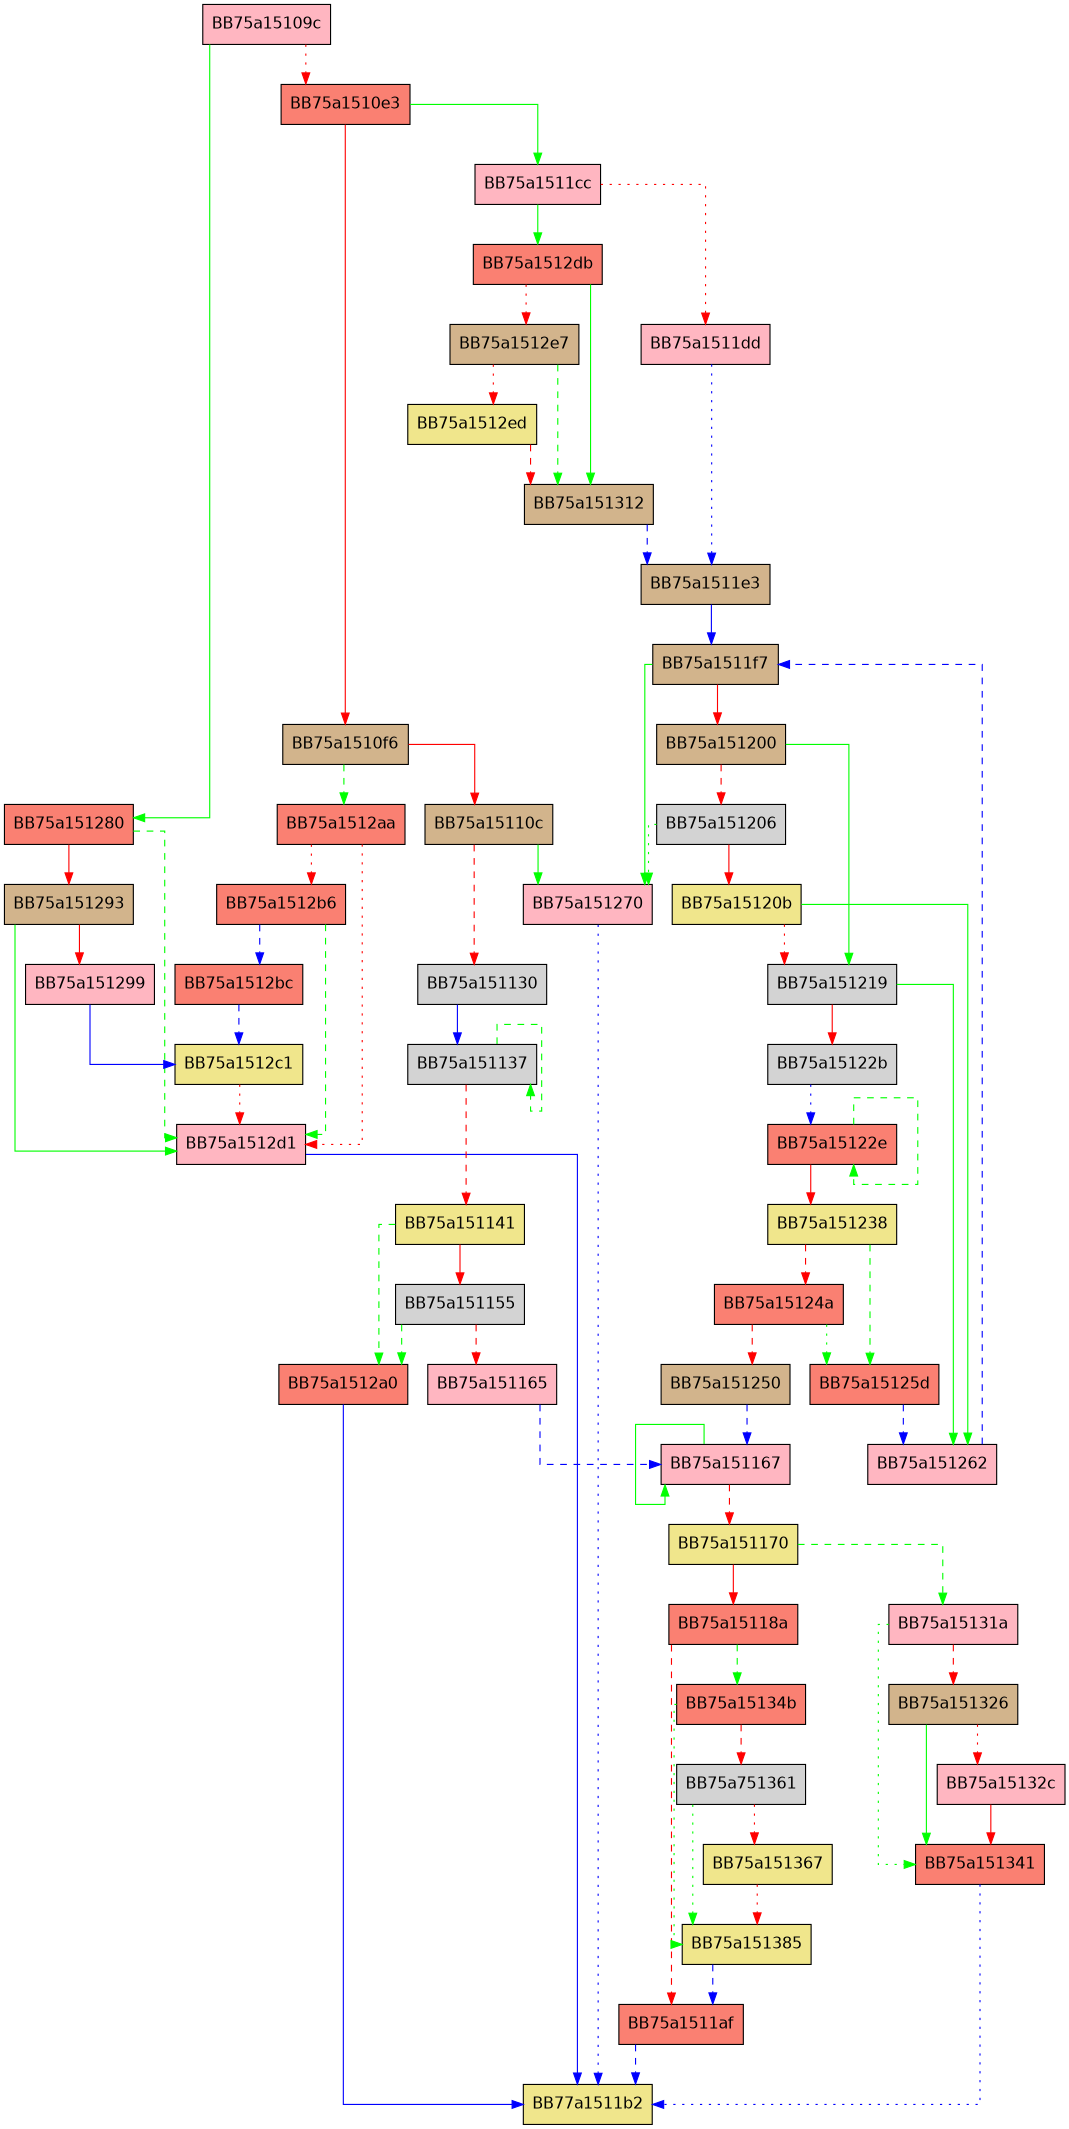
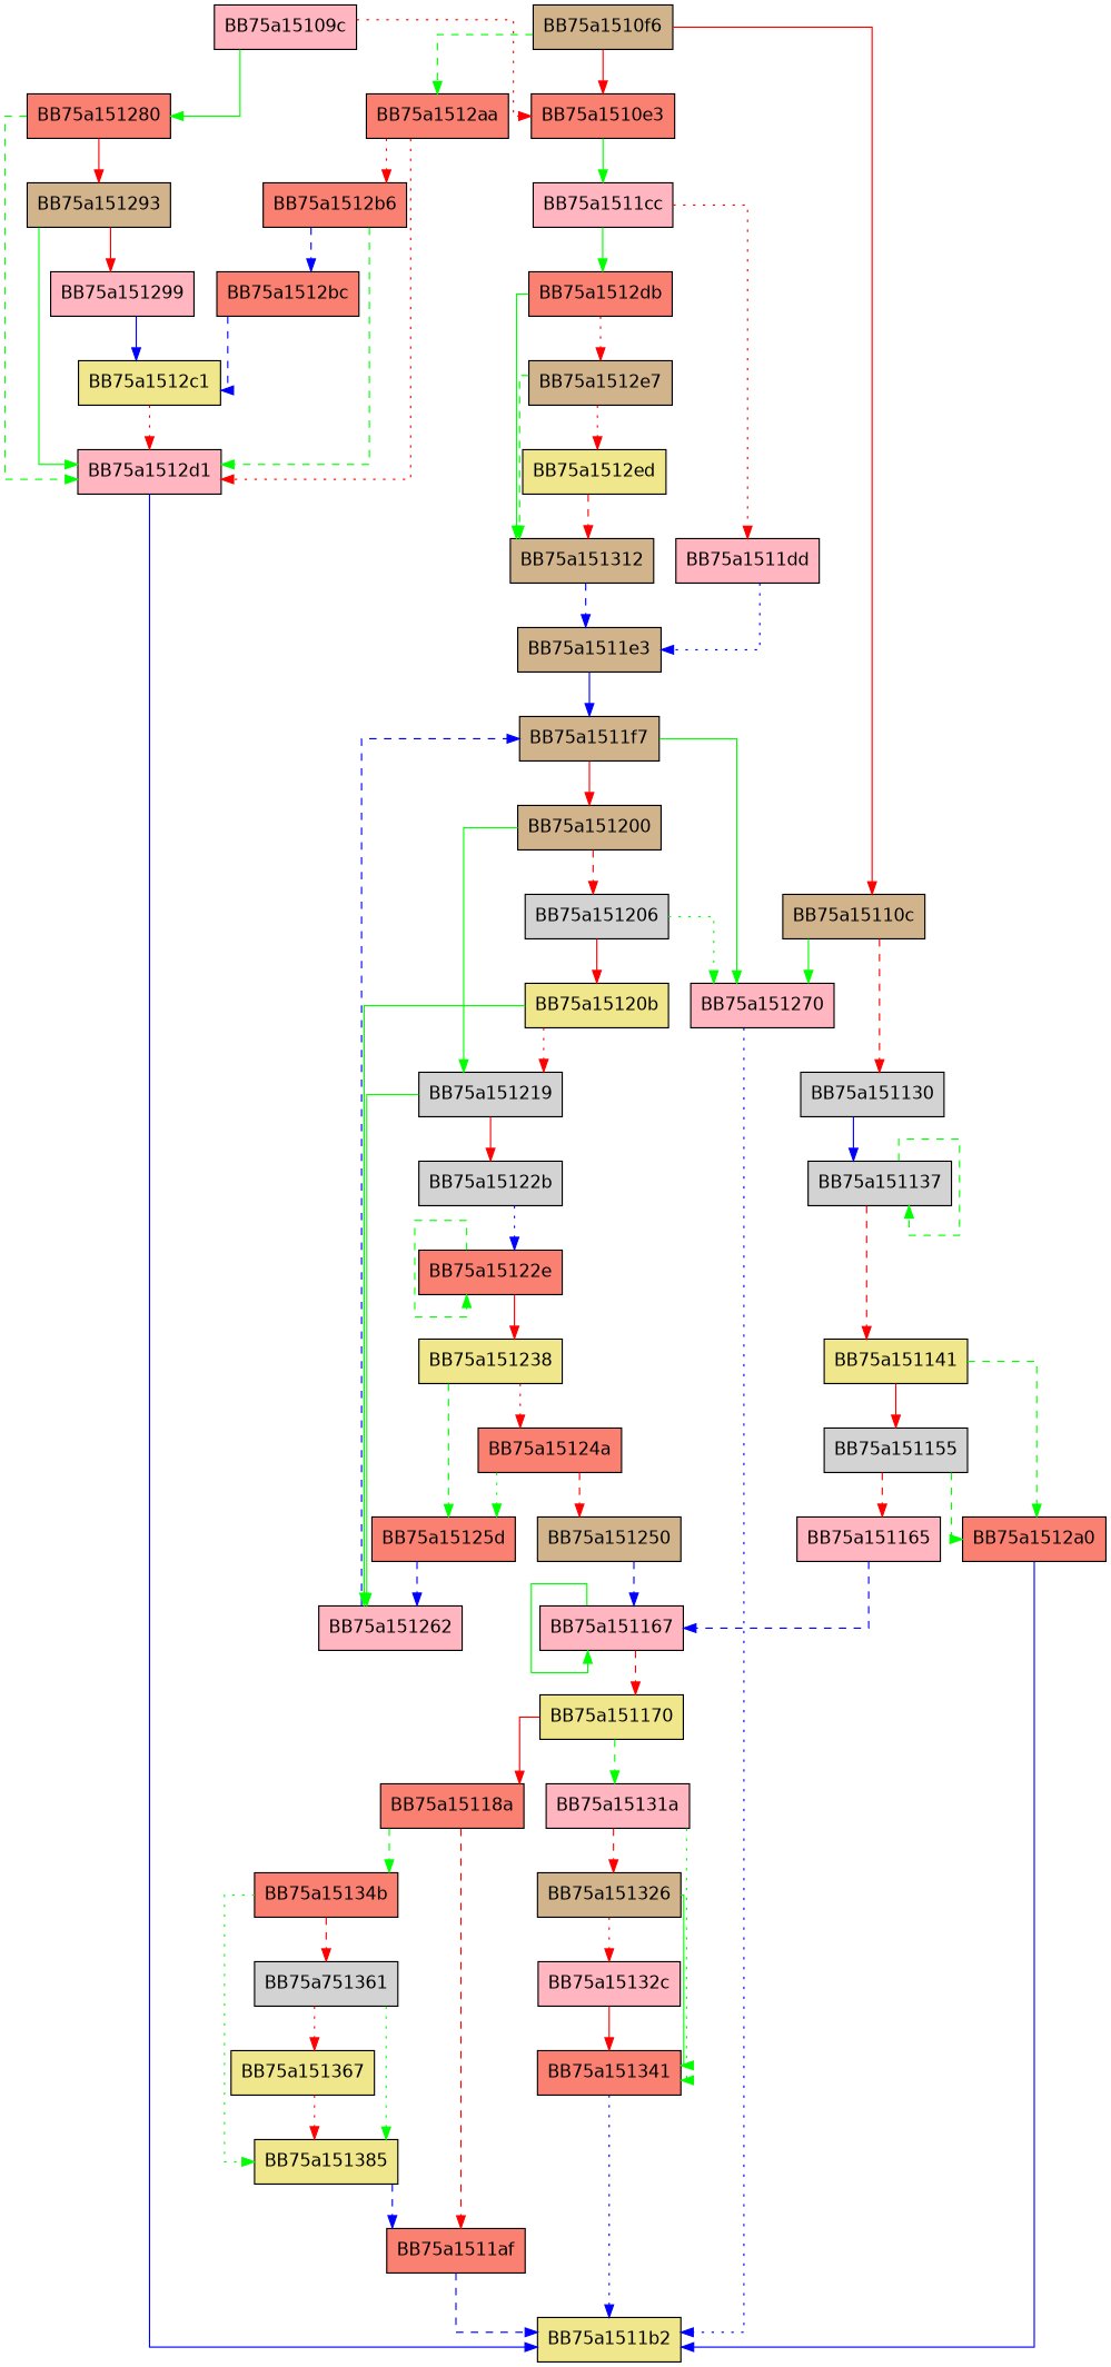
  digraph {
    fontname="DejaVu Sans"
    splines=ortho
    node [fillcolor=salmon fontname="DejaVu Sans" shape=box style=filled]
    edge [color=red fontname="DejaVu Sans" style=dashed]
    BB75a15109c [fillcolor=lightpink]
    BB75a151280
    BB75a1510e3
    BB75a1512d1 [fillcolor=lightpink]
    BB75a151293 [fillcolor=tan]
    BB75a1511cc [fillcolor=lightpink]
    BB75a1510f6 [fillcolor=tan]
-   BB75a1511b2 [fillcolor=khaki label=BB77a1511b2]
+   BB75a1511b2 [fillcolor=khaki]
    BB75a151299 [fillcolor=lightpink]
    BB75a1512db
    BB75a1511dd [fillcolor=lightpink]
    BB75a1512aa
    BB75a15110c [fillcolor=tan]
    BB75a151312 [fillcolor=tan]
    BB75a1512e7 [fillcolor=tan]
    BB75a1511e3 [fillcolor=tan]
    BB75a1512b6
    BB75a151270 [fillcolor=lightpink]
    BB75a151130 [fillcolor=lightgrey]
    BB75a1512bc
    BB75a151137 [fillcolor=lightgrey]
    BB75a151141 [fillcolor=khaki]
    BB75a1512a0
    BB75a151155 [fillcolor=lightgrey]
    BB75a151165 [fillcolor=lightpink]
    BB75a151167 [fillcolor=lightpink]
    BB75a151170 [fillcolor=khaki]
    BB75a15131a [fillcolor=lightpink]
    BB75a15118a
    BB75a151341
    BB75a151326 [fillcolor=tan]
    BB75a15134b
    BB75a1511af
    BB75a15132c [fillcolor=lightpink]
    BB75a151385 [fillcolor=khaki]
    n36 [fillcolor=lightgrey label=BB75a751361]
    BB75a151367 [fillcolor=khaki]
    BB75a1512ed [fillcolor=khaki]
    BB75a1511f7 [fillcolor=tan]
    BB75a151200 [fillcolor=tan]
    BB75a151219 [fillcolor=lightgrey]
    BB75a151206 [fillcolor=lightgrey]
    BB75a151262 [fillcolor=lightpink]
    BB75a15122b [fillcolor=lightgrey]
    BB75a15120b [fillcolor=khaki]
    BB75a15122e
    BB75a151238 [fillcolor=khaki]
    BB75a15125d
    BB75a15124a
    BB75a151250 [fillcolor=tan]
    BB75a1512c1 [fillcolor=khaki]
    BB75a15109c -> BB75a151280 [color=green style=solid]
    BB75a15109c -> BB75a1510e3 [style=dotted]
    BB75a151280 -> BB75a1512d1 [color=green]
    BB75a151280 -> BB75a151293 [style=solid]
    BB75a1510e3 -> BB75a1511cc [color=green style=solid]
-   BB75a1510e3 -> BB75a1510f6 [style=solid]
+   BB75a1510f6 -> BB75a1510e3 [style=solid]
    BB75a1512d1 -> BB75a1511b2 [color=blue style=solid]
    BB75a151293 -> BB75a1512d1 [color=green style=solid]
    BB75a151293 -> BB75a151299 [style=solid]
    BB75a1511cc -> BB75a1512db [color=green style=solid]
    BB75a1511cc -> BB75a1511dd [style=dotted]
    BB75a1510f6 -> BB75a1512aa [color=green]
    BB75a1510f6 -> BB75a15110c [style=solid]
    BB75a151299 -> BB75a1512c1 [color=blue style=solid]
    BB75a1512db -> BB75a151312 [color=green style=solid]
    BB75a1512db -> BB75a1512e7 [style=dotted]
    BB75a1511dd -> BB75a1511e3 [color=blue style=dotted]
    BB75a1512aa -> BB75a1512d1 [style=dotted]
    BB75a1512aa -> BB75a1512b6 [style=dotted]
    BB75a15110c -> BB75a151270 [color=green style=solid]
    BB75a15110c -> BB75a151130
    BB75a151312 -> BB75a1511e3 [color=blue]
    BB75a1512e7 -> BB75a151312 [color=green]
    BB75a1512e7 -> BB75a1512ed [style=dotted]
    BB75a1511e3 -> BB75a1511f7 [color=blue style=solid]
    BB75a1512b6 -> BB75a1512d1 [color=green]
    BB75a1512b6 -> BB75a1512bc [color=blue]
    BB75a151270 -> BB75a1511b2 [color=blue style=dotted]
    BB75a151130 -> BB75a151137 [color=blue style=solid]
    BB75a1512bc -> BB75a1512c1 [color=blue]
    BB75a151137 -> BB75a151137 [color=green]
    BB75a151137 -> BB75a151141
    BB75a151141 -> BB75a1512a0 [color=green]
    BB75a151141 -> BB75a151155 [style=solid]
    BB75a1512a0 -> BB75a1511b2 [color=blue style=solid]
    BB75a151155 -> BB75a1512a0 [color=green]
    BB75a151155 -> BB75a151165
    BB75a151165 -> BB75a151167 [color=blue]
    BB75a151167 -> BB75a151167 [color=green style=solid]
    BB75a151167 -> BB75a151170
    BB75a151170 -> BB75a15131a [color=green]
    BB75a151170 -> BB75a15118a [style=solid]
    BB75a15131a -> BB75a151341 [color=green style=dotted]
    BB75a15131a -> BB75a151326
    BB75a15118a -> BB75a15134b [color=green]
    BB75a15118a -> BB75a1511af
    BB75a151341 -> BB75a1511b2 [color=blue style=dotted]
    BB75a151326 -> BB75a151341 [color=green style=solid]
    BB75a151326 -> BB75a15132c [style=dotted]
    BB75a15134b -> BB75a151385 [color=green style=dotted]
    BB75a15134b -> n36
    BB75a1511af -> BB75a1511b2 [color=blue]
    BB75a15132c -> BB75a151341 [style=solid]
    BB75a151385 -> BB75a1511af [color=blue]
    n36 -> BB75a151385 [color=green style=dotted]
    n36 -> BB75a151367 [style=dotted]
    BB75a151367 -> BB75a151385 [style=dotted]
    BB75a1512ed -> BB75a151312
    BB75a1511f7 -> BB75a151270 [color=green style=solid]
    BB75a1511f7 -> BB75a151200 [style=solid]
    BB75a151200 -> BB75a151219 [color=green style=solid]
    BB75a151200 -> BB75a151206
    BB75a151219 -> BB75a151262 [color=green style=solid]
    BB75a151219 -> BB75a15122b [style=solid]
    BB75a151206 -> BB75a151270 [color=green style=dotted]
    BB75a151206 -> BB75a15120b [style=solid]
    BB75a151262 -> BB75a1511f7 [color=blue]
    BB75a15122b -> BB75a15122e [color=blue style=dotted]
    BB75a15120b -> BB75a151219 [style=dotted]
    BB75a15120b -> BB75a151262 [color=green style=solid]
    BB75a15122e -> BB75a15122e [color=green]
    BB75a15122e -> BB75a151238 [style=solid]
    BB75a151238 -> BB75a15125d [color=green]
-   BB75a151238 -> BB75a15124a
+   BB75a151238 -> BB75a15124a [style=dotted]
    BB75a15125d -> BB75a151262 [color=blue]
    BB75a15124a -> BB75a15125d [color=green style=dotted]
    BB75a15124a -> BB75a151250
    BB75a151250 -> BB75a151167 [color=blue]
    BB75a1512c1 -> BB75a1512d1 [style=dotted]
  }
